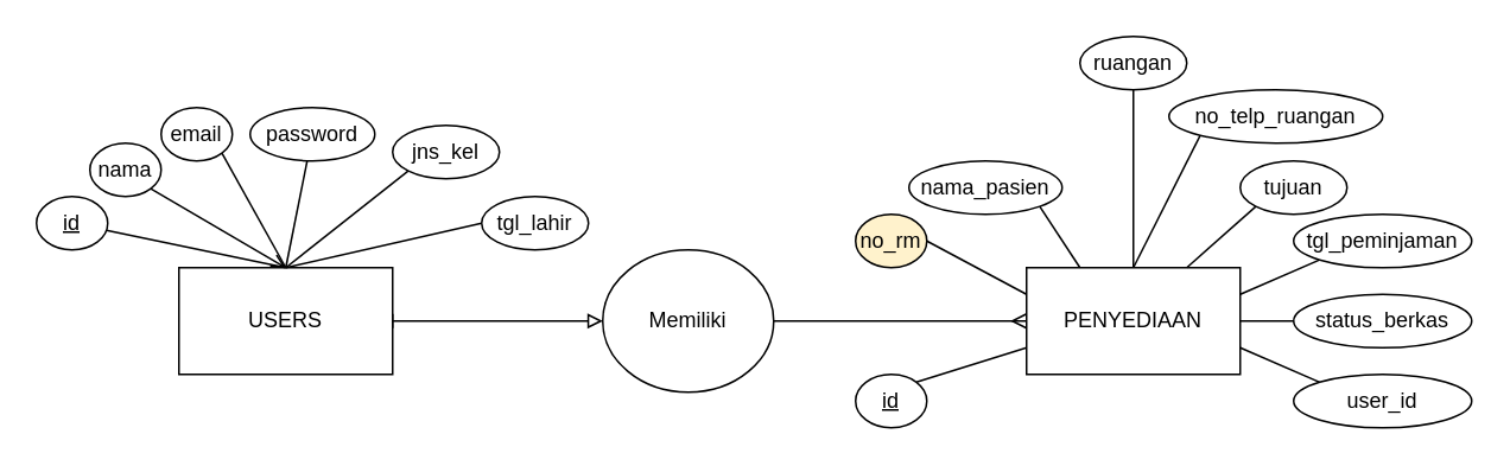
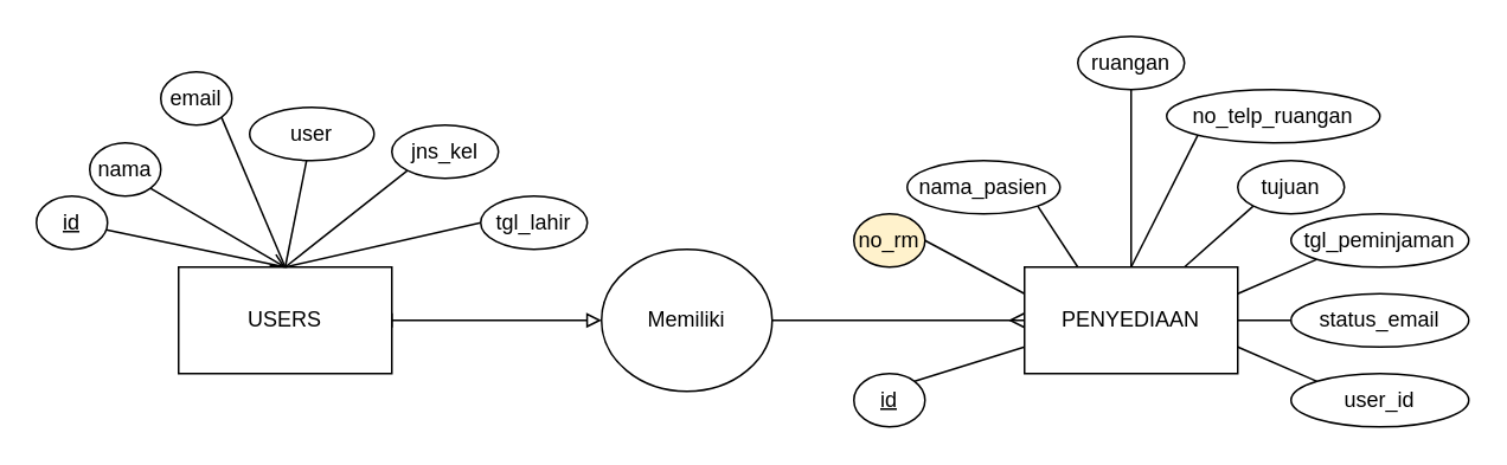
  <mxCell id="0" />
  <mxCell id="1" parent="0" />
  <mxCell id="2" style="edgeStyle=none;rounded=0;orthogonalLoop=1;jettySize=auto;html=1;startArrow=none;startFill=0;endArrow=ERmany;endFill=0;" edge="1" parent="1" source="36" target="16"><mxGeometry relative="1" as="geometry" /></mxCell>
  <mxCell id="3" value="USERS" style="rounded=0;whiteSpace=wrap;html=1;" parent="1" vertex="1"><mxGeometry x="100" y="150" width="120" height="60" as="geometry" /></mxCell>
  <mxCell id="4" style="rounded=0;orthogonalLoop=1;jettySize=auto;html=1;endArrow=none;endFill=0;entryX=0.5;entryY=0;entryDx=0;entryDy=0;" parent="1" source="5" target="3" edge="1"><mxGeometry relative="1" as="geometry" /></mxCell>
  <mxCell id="5" value="&lt;u&gt;id&lt;/u&gt;" style="ellipse;whiteSpace=wrap;html=1;" parent="1" vertex="1"><mxGeometry y="110" width="40" height="30" as="geometry" x="20" /></mxCell>
  <mxCell id="6" style="rounded=0;orthogonalLoop=1;jettySize=auto;html=1;exitX=1;exitY=1;exitDx=0;exitDy=0;entryX=0.5;entryY=0;entryDx=0;entryDy=0;endArrow=open;endFill=0;" parent="1" source="7" target="3" edge="1"><mxGeometry relative="1" as="geometry" /></mxCell>
  <mxCell id="7" value="nama" style="ellipse;whiteSpace=wrap;html=1;" parent="1" vertex="1"><mxGeometry x="50" y="80" width="40" height="30" as="geometry" /></mxCell>
  <mxCell id="8" style="rounded=0;orthogonalLoop=1;jettySize=auto;html=1;exitX=1;exitY=1;exitDx=0;exitDy=0;entryX=0.5;entryY=0;entryDx=0;entryDy=0;endArrow=none;endFill=0;" parent="1" source="9" target="3" edge="1"><mxGeometry relative="1" as="geometry" /></mxCell>
- <mxCell id="9" value="email" style="ellipse;whiteSpace=wrap;html=1;" parent="1" vertex="1"><mxGeometry x="90" y="60" width="40" height="30" as="geometry" /></mxCell>
+ <mxCell id="9" value="email" style="ellipse;whiteSpace=wrap;html=1;" parent="1" vertex="1"><mxGeometry x="90" y="40" width="40" height="30" as="geometry" /></mxCell>
  <mxCell id="10" style="rounded=0;orthogonalLoop=1;jettySize=auto;html=1;endArrow=none;endFill=0;" parent="1" source="11" edge="1"><mxGeometry relative="1" as="geometry"><mxPoint x="160" y="150" as="targetPoint" /></mxGeometry></mxCell>
- <mxCell id="11" value="password" style="ellipse;whiteSpace=wrap;html=1;" parent="1" vertex="1"><mxGeometry x="140" y="60" width="70" height="30" as="geometry" /></mxCell>
+ <mxCell id="11" value="user" style="ellipse;whiteSpace=wrap;html=1;" parent="1" vertex="1"><mxGeometry x="140" y="60" width="70" height="30" as="geometry" /></mxCell>
  <mxCell id="12" style="rounded=0;orthogonalLoop=1;jettySize=auto;html=1;exitX=0;exitY=1;exitDx=0;exitDy=0;endArrow=none;endFill=0;" parent="1" source="13" edge="1"><mxGeometry relative="1" as="geometry"><mxPoint x="160" y="150" as="targetPoint" /></mxGeometry></mxCell>
  <mxCell id="13" value="jns_kel" style="ellipse;whiteSpace=wrap;html=1;" parent="1" vertex="1"><mxGeometry x="220" y="70" width="60" height="30" as="geometry" /></mxCell>
  <mxCell id="14" style="rounded=0;orthogonalLoop=1;jettySize=auto;html=1;exitX=0;exitY=0.5;exitDx=0;exitDy=0;endArrow=none;endFill=0;" parent="1" source="15" edge="1"><mxGeometry relative="1" as="geometry"><mxPoint x="160" y="150" as="targetPoint" /></mxGeometry></mxCell>
  <mxCell id="15" value="tgl_lahir" style="ellipse;whiteSpace=wrap;html=1;" parent="1" vertex="1"><mxGeometry x="270" y="110" width="60" height="30" as="geometry" /></mxCell>
  <mxCell id="16" value="PENYEDIAAN" style="rounded=0;whiteSpace=wrap;html=1;" vertex="1" parent="1"><mxGeometry x="576" y="150" width="120" height="60" as="geometry" /></mxCell>
  <mxCell id="17" style="edgeStyle=none;rounded=0;orthogonalLoop=1;jettySize=auto;html=1;exitX=1;exitY=0;exitDx=0;exitDy=0;entryX=0;entryY=0.75;entryDx=0;entryDy=0;startArrow=none;startFill=0;endArrow=none;endFill=0;" edge="1" parent="1" source="18" target="16"><mxGeometry relative="1" as="geometry" /></mxCell>
  <mxCell id="18" value="&lt;u&gt;id&lt;/u&gt;" style="ellipse;whiteSpace=wrap;html=1;" vertex="1" parent="1"><mxGeometry x="480" y="210" width="40" height="30" as="geometry" /></mxCell>
  <mxCell id="19" style="edgeStyle=none;rounded=0;orthogonalLoop=1;jettySize=auto;html=1;exitX=1;exitY=0.5;exitDx=0;exitDy=0;entryX=0;entryY=0.25;entryDx=0;entryDy=0;startArrow=none;startFill=0;endArrow=none;endFill=0;" edge="1" parent="1" source="20" target="16"><mxGeometry relative="1" as="geometry" /></mxCell>
  <mxCell id="20" value="no_rm" style="ellipse;whiteSpace=wrap;html=1;fillColor=#fff2cc;" vertex="1" parent="1"><mxGeometry x="480" y="120" width="40" height="30" as="geometry" /></mxCell>
  <mxCell id="21" style="edgeStyle=none;rounded=0;orthogonalLoop=1;jettySize=auto;html=1;exitX=1;exitY=1;exitDx=0;exitDy=0;entryX=0.25;entryY=0;entryDx=0;entryDy=0;startArrow=none;startFill=0;endArrow=none;endFill=0;" edge="1" parent="1" source="22" target="16"><mxGeometry relative="1" as="geometry" /></mxCell>
  <mxCell id="22" value="nama_pasien" style="ellipse;whiteSpace=wrap;html=1;" vertex="1" parent="1"><mxGeometry x="510" y="90" width="86" height="30" as="geometry" /></mxCell>
  <mxCell id="23" style="edgeStyle=none;rounded=0;orthogonalLoop=1;jettySize=auto;html=1;exitX=0.5;exitY=1;exitDx=0;exitDy=0;startArrow=none;startFill=0;endArrow=none;endFill=0;" edge="1" parent="1" source="24"><mxGeometry relative="1" as="geometry"><mxPoint x="636" y="150" as="targetPoint" /></mxGeometry></mxCell>
  <mxCell id="24" value="ruangan" style="ellipse;whiteSpace=wrap;html=1;" vertex="1" parent="1"><mxGeometry x="606" y="20" width="60" height="30" as="geometry" /></mxCell>
  <mxCell id="25" style="edgeStyle=none;rounded=0;orthogonalLoop=1;jettySize=auto;html=1;exitX=0;exitY=1;exitDx=0;exitDy=0;startArrow=none;startFill=0;endArrow=none;endFill=0;" edge="1" parent="1" source="26"><mxGeometry relative="1" as="geometry"><mxPoint x="636" y="150" as="targetPoint" /></mxGeometry></mxCell>
  <mxCell id="26" value="no_telp_ruangan" style="ellipse;whiteSpace=wrap;html=1;" vertex="1" parent="1"><mxGeometry x="656" y="50" width="120" height="30" as="geometry" /></mxCell>
  <mxCell id="27" style="edgeStyle=none;rounded=0;orthogonalLoop=1;jettySize=auto;html=1;exitX=0;exitY=1;exitDx=0;exitDy=0;entryX=0.75;entryY=0;entryDx=0;entryDy=0;startArrow=none;startFill=0;endArrow=none;endFill=0;" edge="1" parent="1" source="28" target="16"><mxGeometry relative="1" as="geometry" /></mxCell>
  <mxCell id="28" value="tujuan" style="ellipse;whiteSpace=wrap;html=1;" vertex="1" parent="1"><mxGeometry x="696" y="90" width="60" height="30" as="geometry" /></mxCell>
  <mxCell id="29" style="edgeStyle=none;rounded=0;orthogonalLoop=1;jettySize=auto;html=1;exitX=0;exitY=1;exitDx=0;exitDy=0;entryX=1;entryY=0.25;entryDx=0;entryDy=0;startArrow=none;startFill=0;endArrow=none;endFill=0;" edge="1" parent="1" source="30" target="16"><mxGeometry relative="1" as="geometry" /></mxCell>
  <mxCell id="30" value="tgl_peminjaman" style="ellipse;whiteSpace=wrap;html=1;" vertex="1" parent="1"><mxGeometry x="726" y="120" width="100" height="30" as="geometry" /></mxCell>
  <mxCell id="31" style="edgeStyle=none;rounded=0;orthogonalLoop=1;jettySize=auto;html=1;exitX=0;exitY=0.5;exitDx=0;exitDy=0;entryX=1;entryY=0.5;entryDx=0;entryDy=0;startArrow=none;startFill=0;endArrow=none;endFill=0;" edge="1" parent="1" source="32" target="16"><mxGeometry relative="1" as="geometry" /></mxCell>
- <mxCell id="32" value="status_berkas" style="ellipse;whiteSpace=wrap;html=1;" vertex="1" parent="1"><mxGeometry x="726" y="165" width="100" height="30" as="geometry" /></mxCell>
+ <mxCell id="32" value="status_email" style="ellipse;whiteSpace=wrap;html=1;" vertex="1" parent="1"><mxGeometry x="726" y="165" width="100" height="30" as="geometry" /></mxCell>
  <mxCell id="33" style="edgeStyle=none;rounded=0;orthogonalLoop=1;jettySize=auto;html=1;exitX=0;exitY=0;exitDx=0;exitDy=0;entryX=1;entryY=0.75;entryDx=0;entryDy=0;startArrow=none;startFill=0;endArrow=none;endFill=0;" edge="1" parent="1" source="34" target="16"><mxGeometry relative="1" as="geometry" /></mxCell>
  <mxCell id="34" value="user_id" style="ellipse;whiteSpace=wrap;html=1;" vertex="1" parent="1"><mxGeometry x="726" y="210" width="100" height="30" as="geometry" /></mxCell>
  <mxCell id="35" value="" style="edgeStyle=none;rounded=0;orthogonalLoop=1;jettySize=auto;html=1;startArrow=baseDash;startFill=0;endArrow=block;endFill=0;" edge="1" parent="1" source="3" target="36"><mxGeometry relative="1" as="geometry"><mxPoint x="220" y="180" as="sourcePoint" /><mxPoint x="576" y="180" as="targetPoint" /></mxGeometry></mxCell>
  <mxCell id="36" value="Memiliki" style="ellipse;whiteSpace=wrap;html=1;" vertex="1" parent="1"><mxGeometry x="338" y="140" width="96" height="80" as="geometry" /></mxCell>
